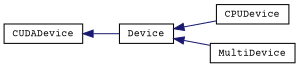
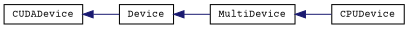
  digraph {
    fontname="Courier Prime"
    rankdir=LR
    node [color=black fillcolor=white fontname="Courier Prime" fontsize=10 shape=record style=filled]
    edge [color=midnightblue dir=back fontname="Courier Prime" fontsize=10 labelfontname=Helvetica labelfontsize=10 style=solid]
    n1 [height=0.2 label=Device width=0.4]
    n2 [height=0.2 label=CPUDevice width=0.4]
    n3 [height=0.2 label=MultiDevice width=0.4]
    n4 [height=0.2 label=CUDADevice width=0.4]
-   n1 -> n2
+   n3 -> n2
    n1 -> n3
    n4 -> n1
  }
